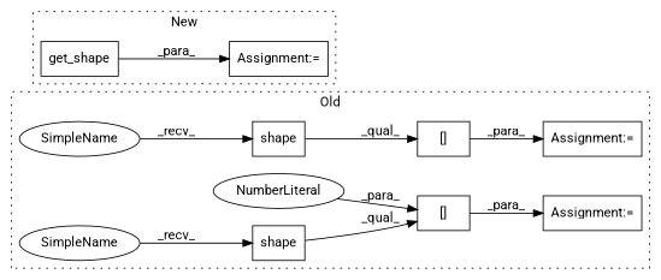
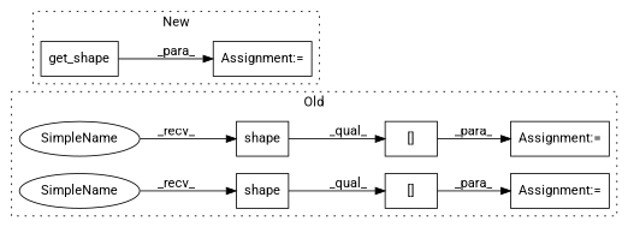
  digraph {
    rankdir=LR
    fontname=Roboto
    node [a=32 l=1 shape=box fontname=Roboto]
    edge [fontname=Roboto]
    n1 [l="6,1" label=shape s="17452,17472"]
    n2 [a=2 l="33,1" label="[]" s="17441,17475"]
-   n3 [a=34 label=NumberLiteral s=17474 shape=ellipse]
    n4 [a=7 label="Assignment:=" s=17440]
    n5 [l="6,1" label=shape s="17513,17533"]
    n6 [a=2 l="33,1" label="[]" s="17502,17536"]
    n7 [a=7 label="Assignment:=" s=17501]
    n8 [a=42 l=10 label=SimpleName s=17502 shape=ellipse]
    n9 [a=42 l=10 label=SimpleName s=17441 shape=ellipse]
    n10 [l=11 label=get_shape s=17638]
    n11 [a=7 l=2 label="Assignment:=" s=17621]
    subgraph cluster_1 {
      label=Old
      style=dotted
      n1
      n2
-     n3
      n4
      n5
      n6
      n7
      n8
      n9
    }
    subgraph cluster_2 {
      label=New
      style=dotted
      n10
      n11
    }
    n1 -> n2 [label=_qual_]
    n2 -> n4 [label=_para_]
-   n3 -> n2 [label=_para_]
    n5 -> n6 [label=_qual_]
    n6 -> n7 [label=_para_]
    n8 -> n5 [label=_recv_]
    n9 -> n1 [label=_recv_]
    n10 -> n11 [label=_para_]
  }
